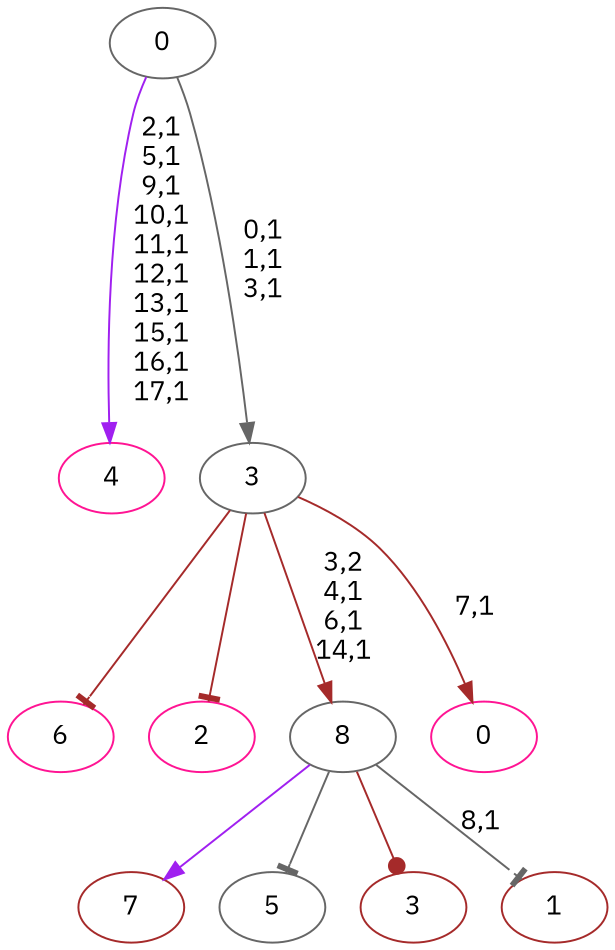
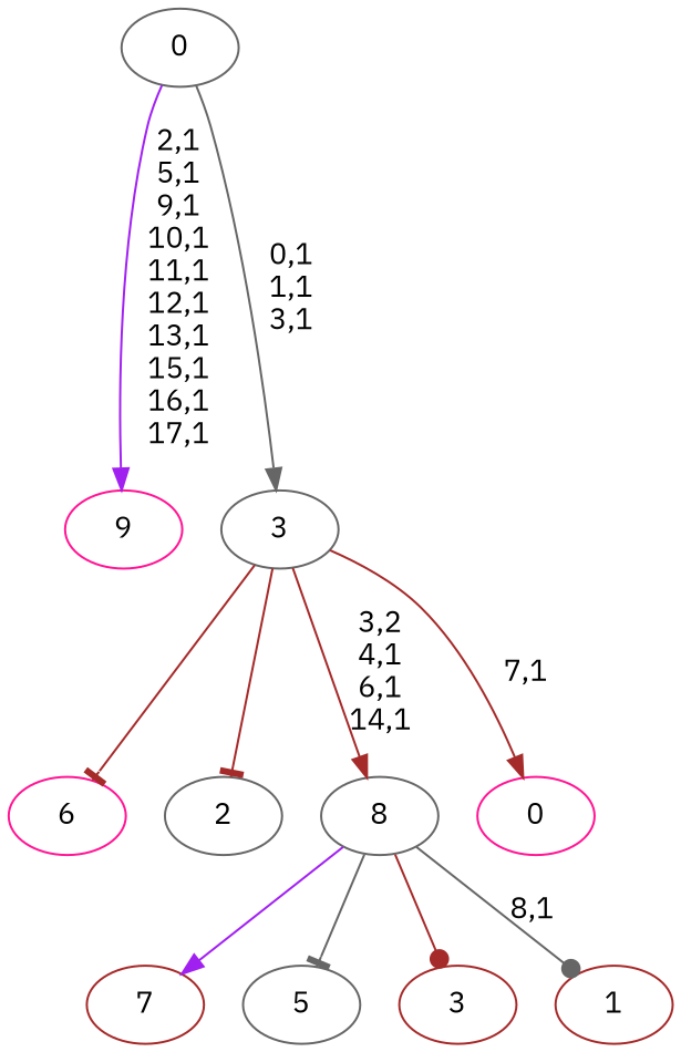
  digraph {
    fontname="IBM Plex Sans"
    node [color=deeppink fontname="IBM Plex Sans"]
    edge [arrowhead=normal color=brown fontname="IBM Plex Sans"]
    n1 [color=brown label=7]
    n2 [label=6]
    n3 [color=gray40 label=5]
-   n4 [label=4]
+   n4 [label=9]
    n5 [color=brown label=3]
-   n6 [label=2]
+   n6 [color=gray40 label=2]
    n7 [color=brown label=1]
    8 [color=gray40]
    n9 [label=0]
    3 [color=gray40]
    0 [color=gray40]
    8 -> n1 [color=purple]
    8 -> n3 [arrowhead=tee color=gray40]
    8 -> n5 [arrowhead=dot]
-   8 -> n7 [arrowhead=tee color=gray40 label="8,1"]
+   8 -> n7 [arrowhead=dot color=gray40 label="8,1"]
    3 -> n2 [arrowhead=tee]
    3 -> n6 [arrowhead=tee]
    3 -> 8 [label="3,2\n4,1\n6,1\n14,1"]
    3 -> n9 [label="7,1"]
    0 -> n4 [color=purple label="2,1\n5,1\n9,1\n10,1\n11,1\n12,1\n13,1\n15,1\n16,1\n17,1"]
    0 -> 3 [color=gray40 label="0,1\n1,1\n3,1"]
  }
